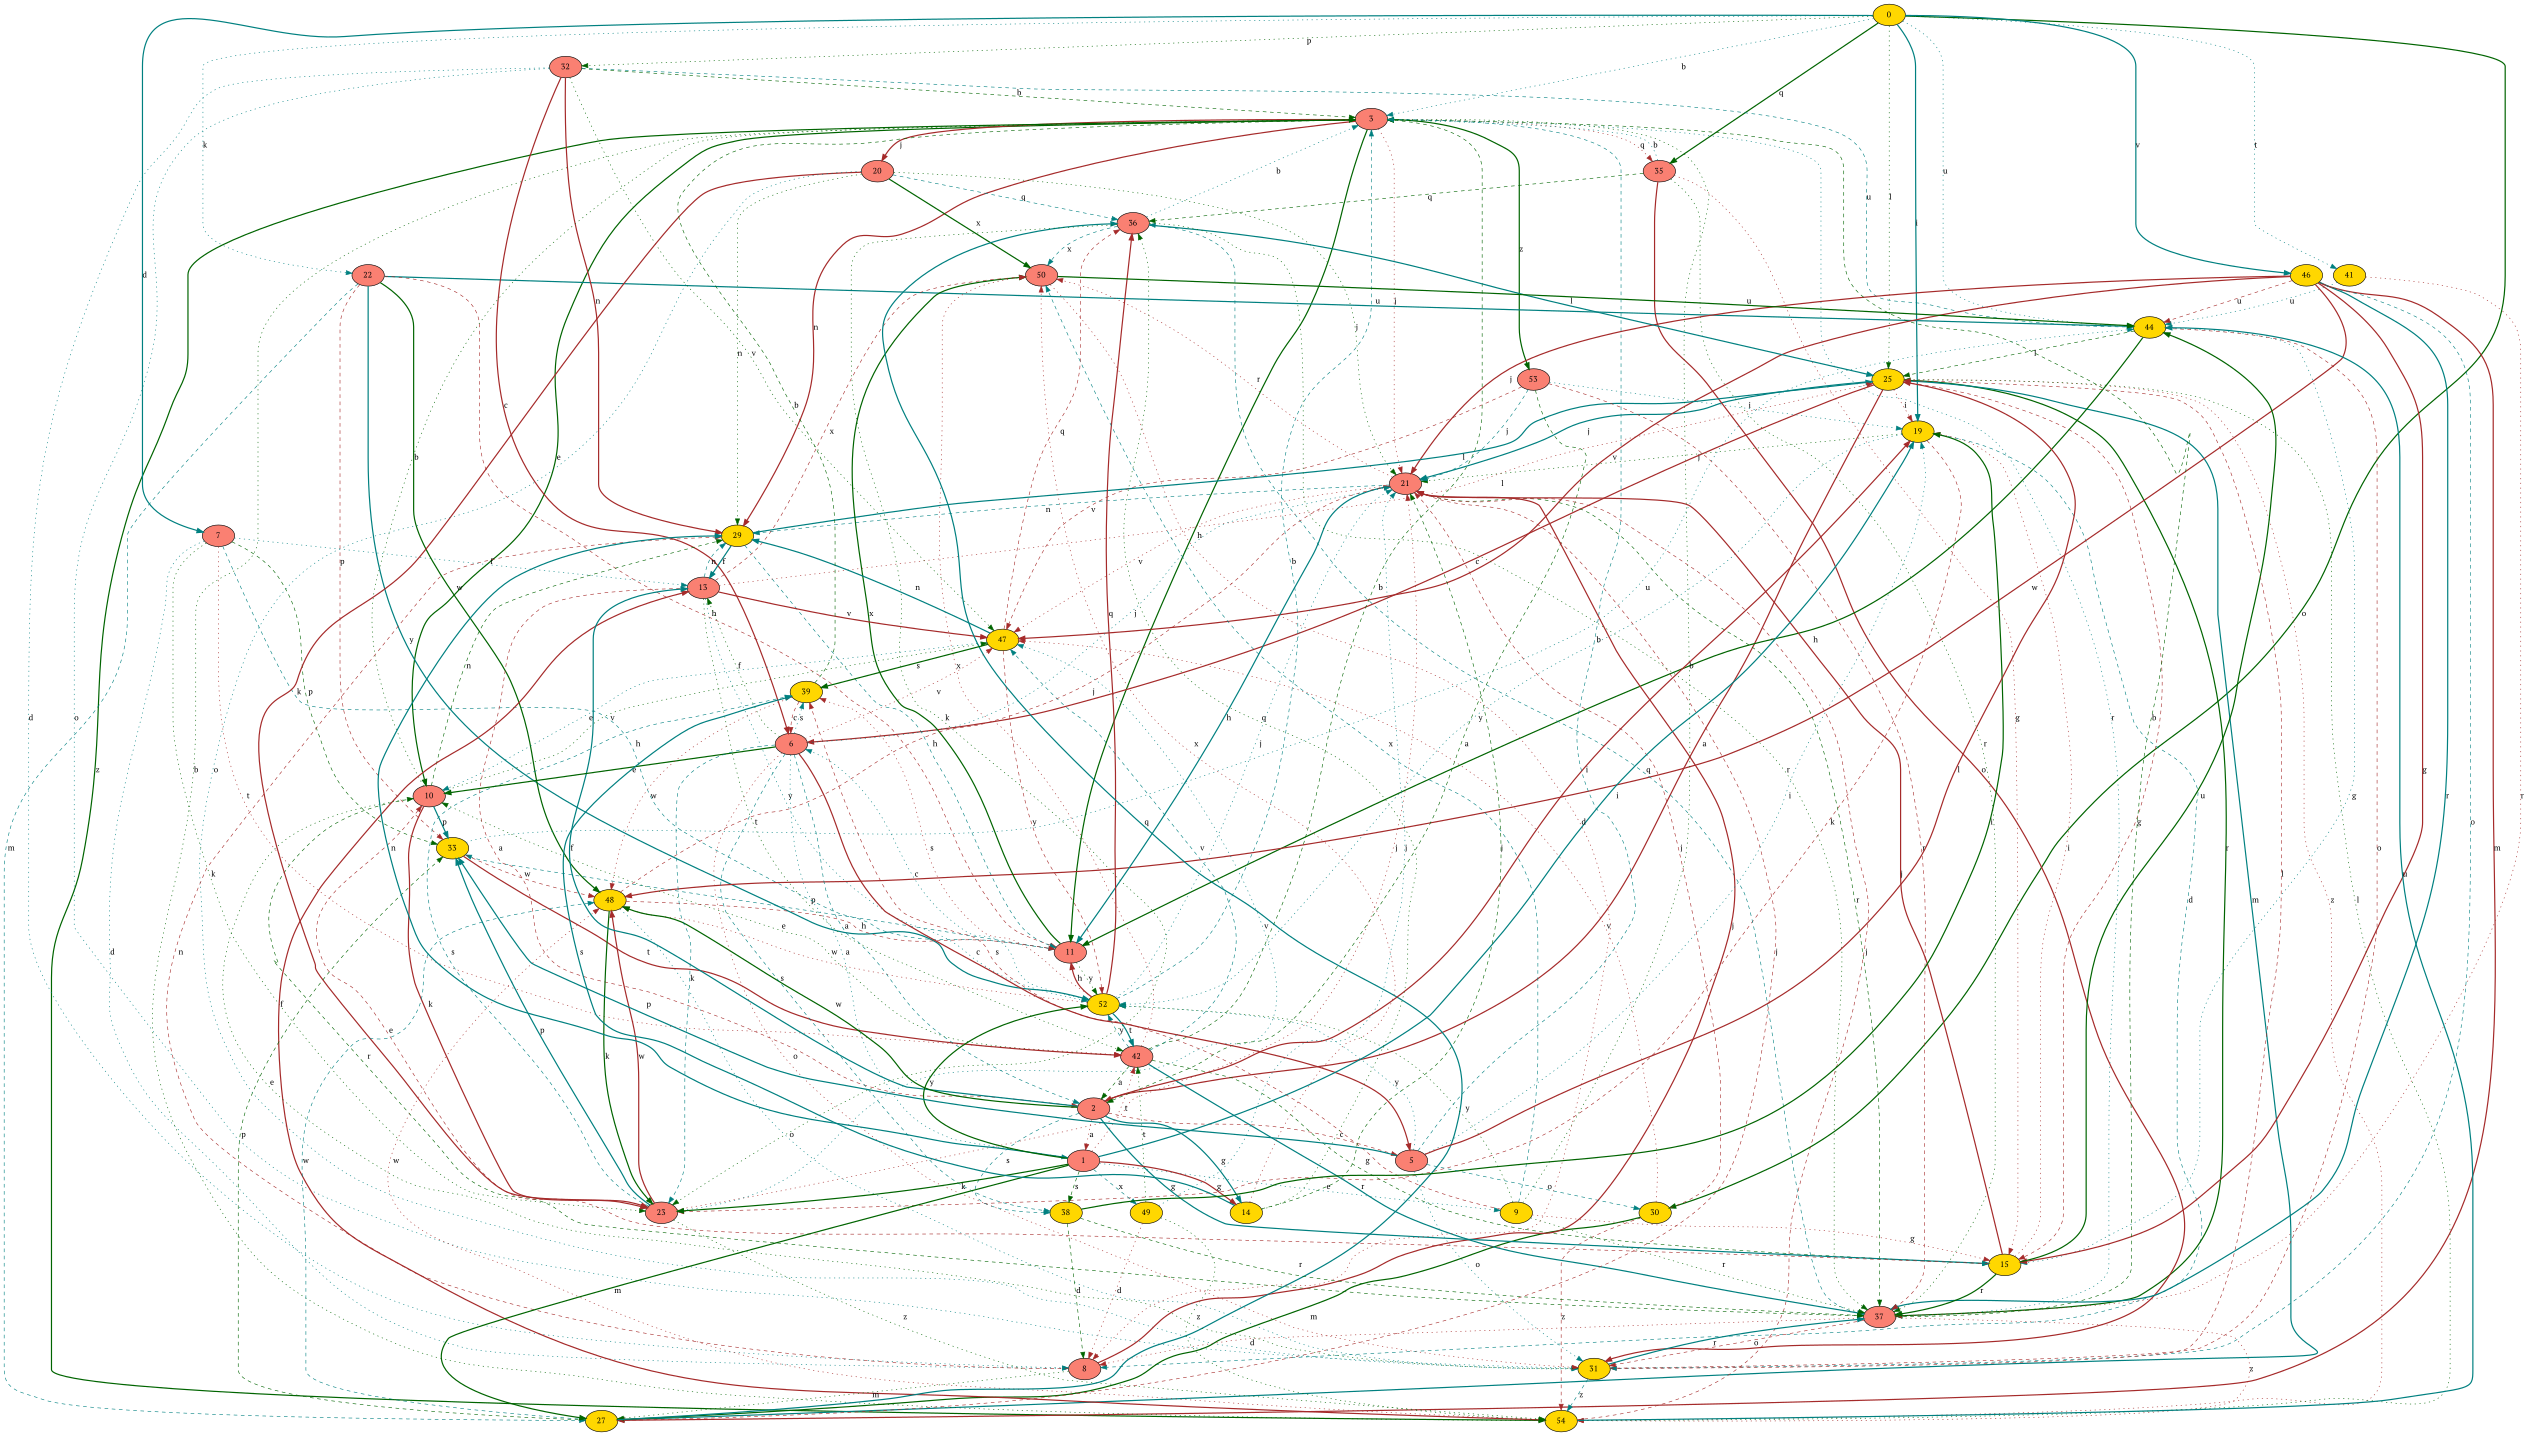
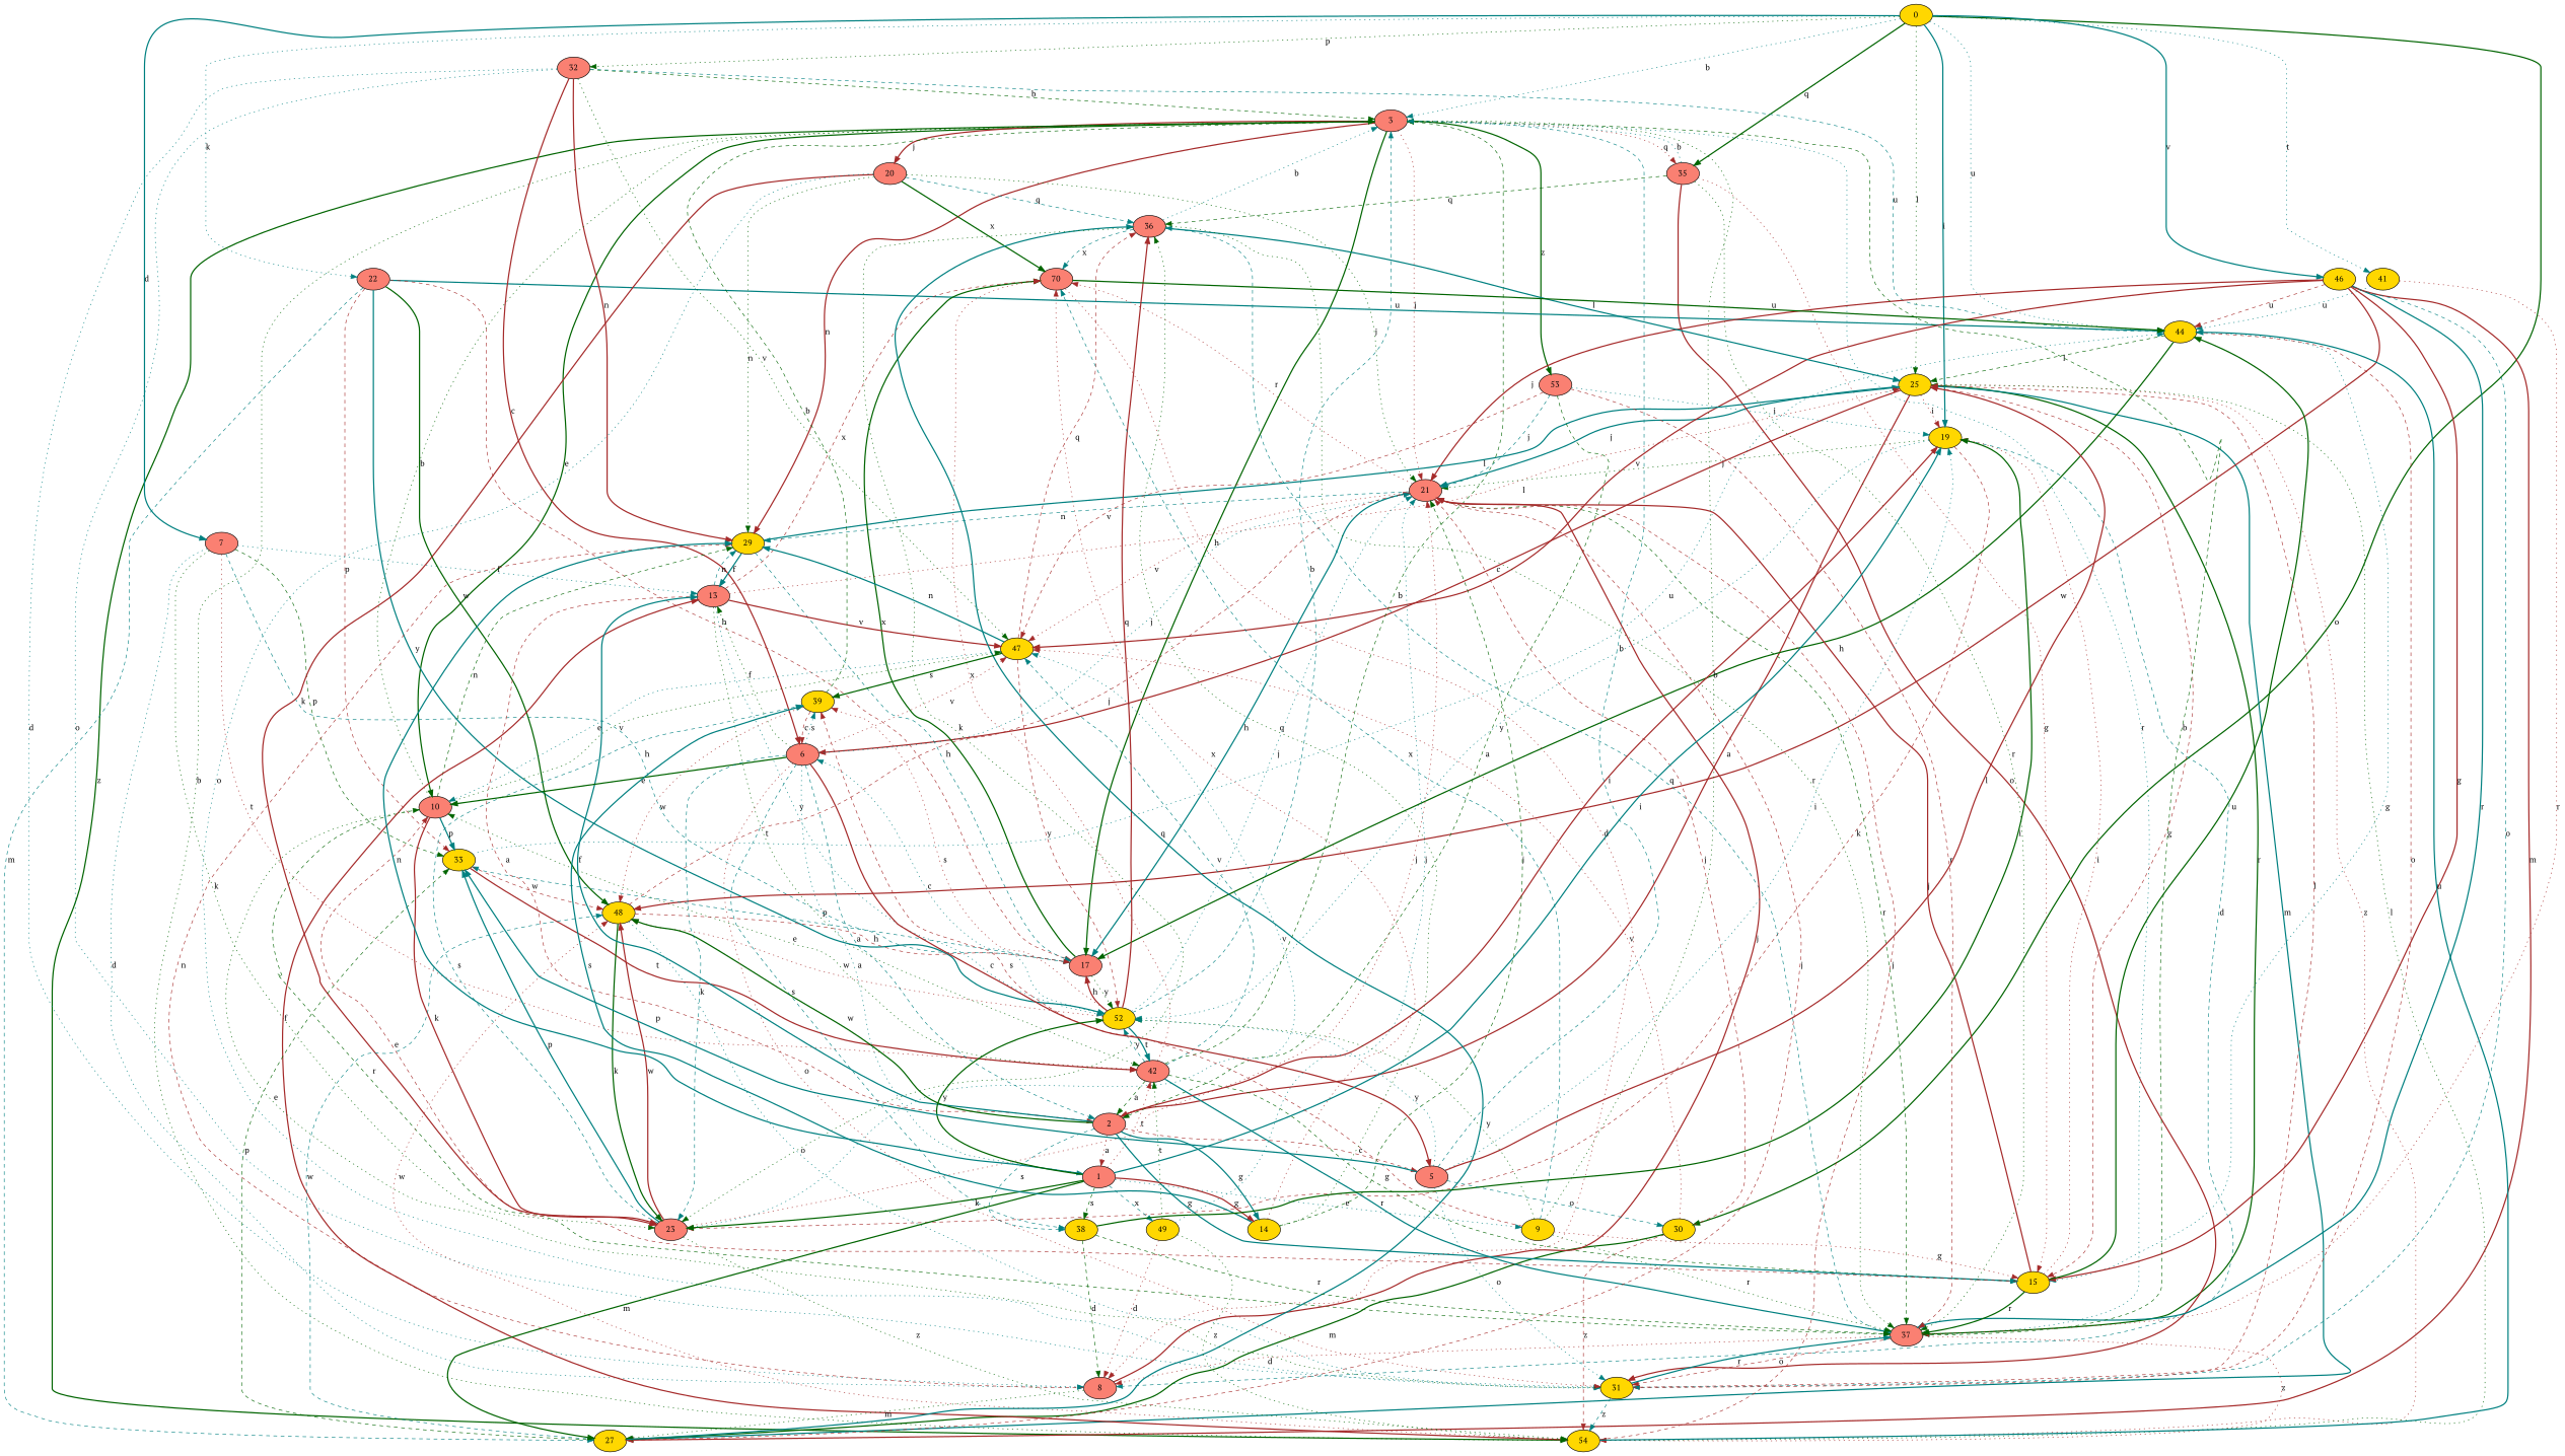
  strict digraph {
    fontname="PT Serif"
    node [fillcolor=salmon fontname="PT Serif" style=filled]
    edge [color=teal fontname="PT Serif" style=dotted]
    3
    0 [fillcolor=gold]
    7
    19 [fillcolor=gold]
    22
    25 [fillcolor=gold]
    30 [fillcolor=gold]
    32
    35
    41 [fillcolor=gold]
    44 [fillcolor=gold]
    46 [fillcolor=gold]
    29 [fillcolor=gold]
    10
-   17 [label=11]
+   17
    20
    21
    37
    53
    54 [fillcolor=gold]
    23
    42
    13
    33 [fillcolor=gold]
    8
    52 [fillcolor=gold]
    27 [fillcolor=gold]
    48 [fillcolor=gold]
    2
    15 [fillcolor=gold]
    6
    47 [fillcolor=gold]
    31 [fillcolor=gold]
    36
    1
    9 [fillcolor=gold]
    14 [fillcolor=gold]
    38 [fillcolor=gold]
    49 [fillcolor=gold]
    39 [fillcolor=gold]
-   50
+   50 [label=70]
    5
    3 -> 35 [color=brown label=q]
    3 -> 29 [color=brown label=n style=bold]
    3 -> 10 [color=darkgreen label=e style=bold]
    3 -> 17 [color=darkgreen label=h style=bold]
    3 -> 20 [color=brown label=j style=bold]
    3 -> 21 [color=brown label=j]
    3 -> 37 [label=r]
    3 -> 53 [color=darkgreen label=z style=bold]
    3 -> 54 [color=darkgreen label=z style=bold]
    0 -> 3 [label=b]
    0 -> 7 [label=d style=bold]
    0 -> 19 [label=i style=bold]
    0 -> 22 [label=k]
    0 -> 25 [color=darkgreen label=l]
    0 -> 30 [color=darkgreen label=o style=bold]
    0 -> 32 [color=darkgreen label=p]
    0 -> 35 [color=darkgreen label=q style=bold]
    0 -> 41 [label=t]
    0 -> 44 [label=u]
    0 -> 46 [label=v style=bold]
    7 -> 17 [label=h style=dashed]
    7 -> 23 [color=darkgreen label=k]
    7 -> 42 [color=brown label=t]
    7 -> 13 [label=f]
    7 -> 33 [color=darkgreen label=p style=dashed]
    7 -> 8 [label=d]
    19 -> 21 [color=darkgreen label=j]
    19 -> 23 [color=brown label=k style=dashed]
    19 -> 8 [label=d style=dashed]
    19 -> 52 [label=y]
    22 -> 44 [label=u style=bold]
    22 -> 17 [color=brown label=h style=dashed]
    22 -> 33 [color=brown label=p style=dashed]
    22 -> 52 [label=y style=bold]
    22 -> 27 [label=m style=dashed]
    22 -> 48 [color=darkgreen label=w style=bold]
    25 -> 19 [color=brown label=i]
    25 -> 21 [label=j style=bold]
    25 -> 37 [color=darkgreen label=r style=bold]
    25 -> 54 [color=brown label=z]
    25 -> 27 [label=m style=bold]
    25 -> 2 [color=brown label=a style=bold]
    25 -> 15 [color=brown label=g style=dashed]
    25 -> 6 [color=brown label=c style=bold]
    30 -> 21 [color=brown label=j style=dashed]
    30 -> 54 [color=brown label=z style=dashed]
    30 -> 27 [color=darkgreen label=m style=bold]
    30 -> 47 [color=brown label=v]
    32 -> 3 [color=darkgreen label=b style=dashed]
    32 -> 44 [label=u style=dashed]
    32 -> 29 [color=brown label=n style=bold]
    32 -> 8 [label=d]
    32 -> 6 [color=brown label=c style=bold]
    32 -> 47 [color=darkgreen label=v]
    32 -> 31 [label=o]
    35 -> 3 [label=b]
    35 -> 37 [color=darkgreen label=r]
    35 -> 15 [color=brown label=g]
    35 -> 31 [color=brown label=o style=bold]
    35 -> 36 [color=darkgreen label=q style=dashed]
    41 -> 44 [label=u]
    41 -> 37 [color=brown label=r]
    44 -> 25 [color=darkgreen label=l style=dashed]
    44 -> 17 [color=darkgreen label=h style=bold]
    44 -> 15 [label=g]
    44 -> 31 [color=brown label=o style=dashed]
    46 -> 44 [color=brown label=u style=dashed]
    46 -> 21 [color=brown label=j style=bold]
    46 -> 37 [label=r style=bold]
    46 -> 27 [color=brown label=m style=bold]
    46 -> 48 [color=brown label=w style=bold]
    46 -> 15 [color=brown label=g style=bold]
    46 -> 47 [color=brown label=v style=bold]
    46 -> 31 [label=o style=dashed]
    29 -> 25 [label=l style=bold]
    29 -> 17 [label=h style=dashed]
    29 -> 13 [label=f style=bold]
    10 -> 3 [color=darkgreen label=b]
    10 -> 29 [color=darkgreen label=n style=dashed]
    10 -> 37 [color=darkgreen label=r style=dashed]
    10 -> 23 [color=brown label=k style=bold]
    10 -> 33 [label=p style=bold]
    10 -> 47 [color=darkgreen label=v]
    17 -> 33 [label=p style=dashed]
    17 -> 52 [color=darkgreen label=y]
    17 -> 50 [color=darkgreen label=x style=bold]
    20 -> 29 [color=darkgreen label=n]
    20 -> 21 [color=darkgreen label=j]
    20 -> 23 [color=brown label=k style=bold]
    20 -> 31 [label=o]
    20 -> 36 [label=q style=dashed]
    20 -> 50 [color=darkgreen label=x style=bold]
    21 -> 29 [label=n style=dashed]
    21 -> 17 [label=h style=bold]
    21 -> 37 [color=darkgreen label=r style=dashed]
    21 -> 47 [color=brown label=v]
    21 -> 50 [color=brown label=r]
    37 -> 3 [color=darkgreen label=b style=dashed]
    37 -> 54 [color=brown label=z]
    37 -> 8 [color=brown label=d]
    37 -> 31 [color=brown label=o style=dashed]
    37 -> 36 [label=q style=dashed]
    53 -> 19 [label=i]
    53 -> 21 [label=j style=dashed]
    53 -> 37 [color=brown label=r style=dashed]
    53 -> 2 [color=darkgreen label=a style=dashed]
    53 -> 47 [color=brown label=v style=dashed]
    54 -> 3 [color=darkgreen label=b]
    54 -> 25 [color=darkgreen label=l]
    54 -> 44 [label=u style=bold]
    54 -> 21 [color=brown label=j style=dashed]
    54 -> 13 [color=brown label=f style=bold]
    54 -> 48 [color=brown label=w]
    23 -> 21 [color=brown label=j]
    23 -> 54 [color=darkgreen label=z]
    23 -> 33 [label=p style=bold]
    23 -> 48 [color=brown label=w style=bold]
    23 -> 47 [label=v]
    23 -> 39 [label=s style=dashed]
    42 -> 3 [color=darkgreen label=b style=dashed]
    42 -> 10 [color=darkgreen label=e]
    42 -> 37 [label=r style=bold]
    42 -> 52 [label=y style=dashed]
    42 -> 2 [color=darkgreen label=a style=dashed]
    42 -> 15 [color=darkgreen label=g style=dashed]
    42 -> 47 [label=v style=dashed]
    42 -> 50 [color=brown label=x]
    13 -> 25 [color=brown label=l]
    13 -> 29 [label=n style=dashed]
    13 -> 42 [color=darkgreen label=t]
    13 -> 52 [label=y]
    13 -> 2 [color=brown label=a style=dashed]
    13 -> 47 [color=brown label=v style=bold]
    13 -> 50 [color=brown label=x style=dashed]
    33 -> 44 [label=u]
    33 -> 42 [color=brown label=t style=bold]
    33 -> 48 [color=brown label=w style=dashed]
    8 -> 29 [color=brown label=n style=dashed]
    8 -> 21 [color=brown label=j style=bold]
    8 -> 27 [color=darkgreen label=m]
    52 -> 3 [label=b style=dashed]
    52 -> 17 [color=brown label=h style=bold]
    52 -> 21 [label=j]
    52 -> 42 [label=t style=bold]
    52 -> 48 [color=brown label=w]
    52 -> 6 [label=c]
    52 -> 36 [color=brown label=q style=bold]
    52 -> 39 [color=brown label=s]
    27 -> 21 [color=brown label=j style=dashed]
    27 -> 33 [color=darkgreen label=p style=dashed]
    27 -> 48 [label=w style=dashed]
    27 -> 36 [label=q style=bold]
    48 -> 17 [color=brown label=h style=dashed]
    48 -> 21 [color=brown label=j style=dashed]
    48 -> 23 [color=darkgreen label=k style=bold]
    48 -> 31 [label=o]
    2 -> 19 [color=brown label=i style=bold]
    2 -> 13 [label=f style=bold]
    2 -> 48 [color=darkgreen label=w style=bold]
    2 -> 15 [label=g style=bold]
    2 -> 1 [color=brown label=a]
    2 -> 14 [label=g style=bold]
    2 -> 38 [label=s style=dashed]
    2 -> 5 [color=brown label=c style=dashed]
    15 -> 19 [color=brown label=i]
    15 -> 44 [color=darkgreen label=u style=bold]
    15 -> 10 [color=brown label=e style=dashed]
    15 -> 21 [color=brown label=j style=bold]
    15 -> 37 [color=darkgreen label=r style=bold]
    6 -> 10 [color=darkgreen label=e style=bold]
    6 -> 21 [label=j]
    6 -> 23 [label=k style=dashed]
    6 -> 13 [color=darkgreen label=f]
    6 -> 2 [label=a style=dashed]
    6 -> 47 [color=brown label=v]
    6 -> 31 [color=brown label=o]
    6 -> 1 [label=a]
    6 -> 38 [label=s style=dashed]
    6 -> 39 [label=s]
    6 -> 5 [color=brown label=c style=bold]
    47 -> 29 [label=n style=bold]
    47 -> 10 [label=e]
    47 -> 52 [color=brown label=y style=dashed]
    47 -> 36 [color=brown label=q style=dashed]
    47 -> 39 [color=darkgreen label=s style=bold]
    31 -> 25 [color=brown label=l style=dashed]
    31 -> 10 [color=darkgreen label=e]
    31 -> 37 [label=r style=bold]
    31 -> 54 [label=z style=dashed]
    36 -> 3 [label=b]
    36 -> 25 [label=l style=bold]
    36 -> 37 [color=darkgreen label=r]
    36 -> 23 [color=darkgreen label=k]
    36 -> 50 [label=x style=dashed]
    1 -> 19 [label=i style=bold]
    1 -> 29 [label=n style=bold]
    1 -> 23 [color=darkgreen label=k style=bold]
    1 -> 42 [color=brown label=t]
    1 -> 52 [color=darkgreen label=y style=bold]
    1 -> 27 [color=darkgreen label=m style=bold]
    1 -> 9 [label=e]
    1 -> 14 [color=brown label=g style=bold]
    1 -> 38 [color=darkgreen label=s style=dashed]
    1 -> 49 [label=x style=dashed]
    9 -> 3 [color=darkgreen label=b]
    9 -> 37 [color=darkgreen label=r]
    9 -> 52 [color=darkgreen label=y]
    9 -> 15 [color=brown label=g]
    9 -> 39 [color=brown label=s style=dashed]
    9 -> 50 [label=x style=dashed]
    14 -> 21 [color=darkgreen label=j style=dashed]
    14 -> 36 [color=darkgreen label=q]
    14 -> 39 [label=s style=bold]
    14 -> 50 [color=brown label=x]
    38 -> 19 [color=darkgreen label=i style=bold]
    38 -> 37 [color=darkgreen label=r style=dashed]
    38 -> 8 [color=darkgreen label=d style=dashed]
    49 -> 21 [label=j]
    49 -> 54 [color=darkgreen label=z]
    49 -> 42 [color=darkgreen label=t]
    49 -> 8 [color=brown label=d]
    39 -> 3 [color=darkgreen label=b style=dashed]
    39 -> 48 [color=brown label=w]
    39 -> 6 [color=brown label=c style=dashed]
    50 -> 44 [color=darkgreen label=u style=bold]
    50 -> 8 [color=brown label=d]
    5 -> 3 [label=b style=dashed]
    5 -> 19 [label=i]
    5 -> 25 [color=brown label=l style=bold]
    5 -> 30 [label=o style=dashed]
    5 -> 33 [label=p style=bold]
    5 -> 52 [label=y]
    5 -> 31 [label=o]
  }
